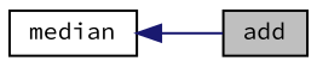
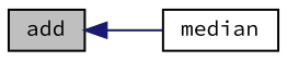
  digraph {
    rankdir=LR
    fontname="Source Code Pro"
    node [color=black fontname="Source Code Pro" fontsize=10 shape=record]
    n1 [fillcolor=grey75 fontcolor=black height=0.2 label=add style=filled width=0.4]
    n2 [height=0.2 label=median width=0.4]
-   n2 -> n1 [color=midnightblue dir=back fontname="Source Code Pro" fontsize=10 labelfontname=FreeSans labelfontsize=10 style=solid]
+   n1 -> n2 [color=midnightblue dir=back fontname="Source Code Pro" fontsize=10 labelfontname=FreeSans labelfontsize=10 style=solid]
  }
